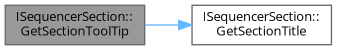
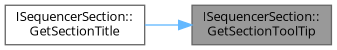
  digraph {
    rankdir=LR
    fontname="Open Sans"
    node [fontname="Open Sans" fontsize=10 shape=box style=filled]
    n1 [color=gray40 fillcolor=grey60 fontcolor=black height=0.2 label="ISequencerSection::\lGetSectionToolTip" width=0.4]
    n2 [color=grey40 fillcolor=white height=0.2 label="ISequencerSection::\lGetSectionTitle" width=0.4]
-   n1 -> n2 [color=steelblue1 fontname="Open Sans" fontsize=10 labelfontname=Helvetica labelfontsize=10 style=solid]
+   n2 -> n1 [color=steelblue1 fontname="Open Sans" fontsize=10 labelfontname=Helvetica labelfontsize=10 style=solid]
  }
